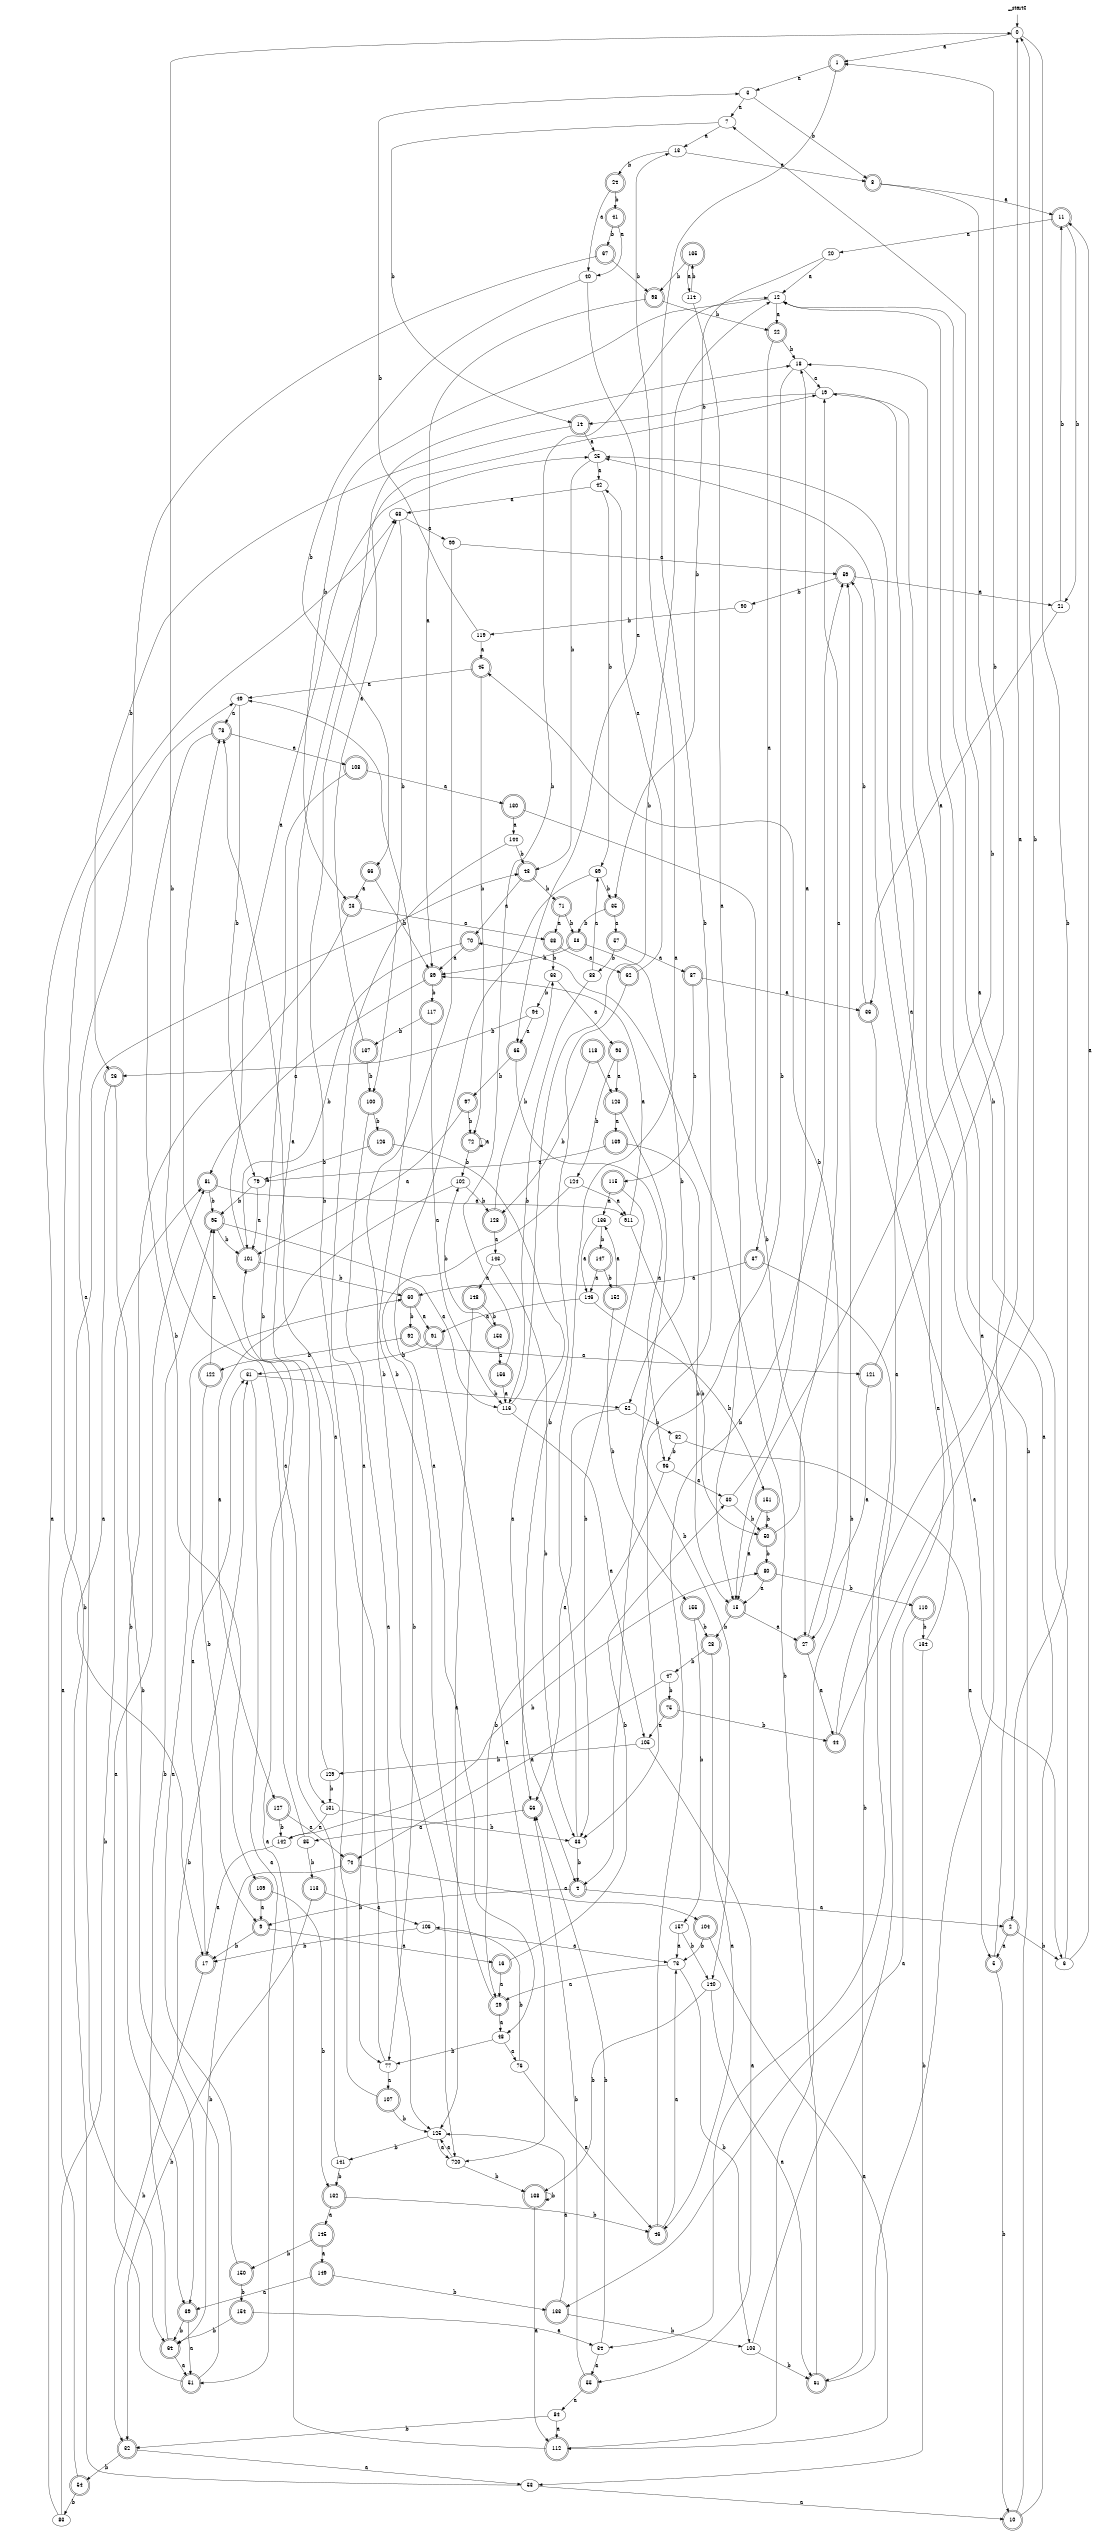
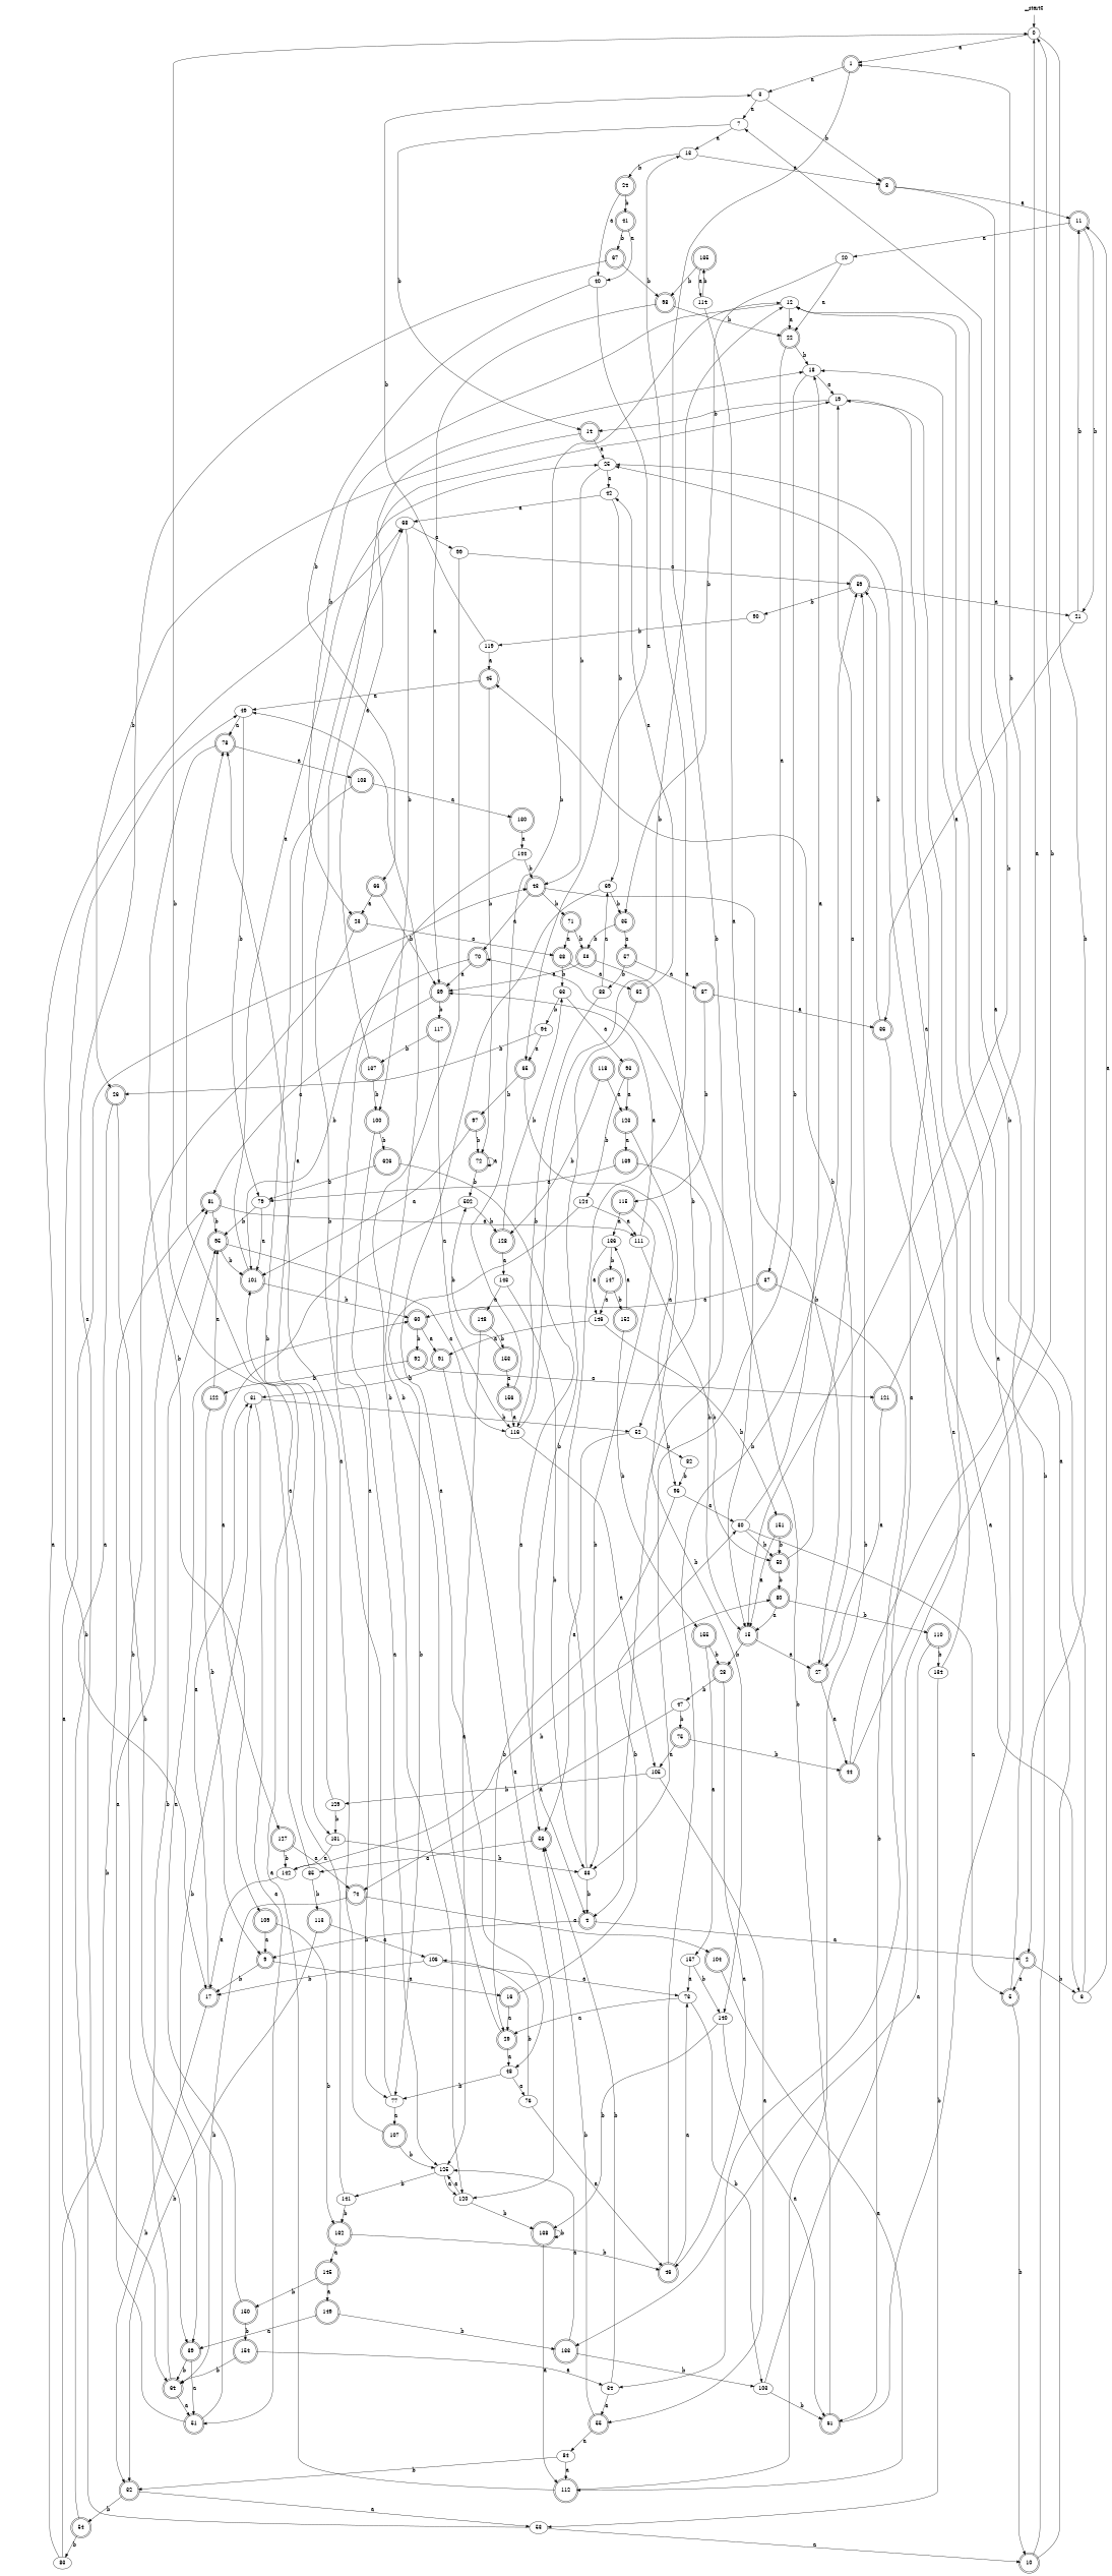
  digraph {
    node [shape=doublecircle]
    __start0 [shape=none]
    0 [shape=circle]
    1
    2
    3 [shape=""]
    4
    5
    6 [shape=""]
    7 [shape=""]
    8
    9
    10
    11
    12 [shape=""]
    13 [shape=""]
    14
    15
    16
    17
    18 [shape=""]
    19 [shape=""]
    20 [shape=""]
    21 [shape=""]
    22
    23
    24
    25 [shape=""]
    26
    27
    28
    29
    30 [shape=""]
    31 [shape=""]
    32
    33 [shape=""]
    34 [shape=""]
    35
    36
    37
    38
    39
    40 [shape=""]
    41
    42 [shape=""]
    43
    44
    45
    46
    47 [shape=""]
    48 [shape=""]
    49 [shape=""]
    50
    51
    52 [shape=""]
    53 [shape=""]
    54
    55
    56
    57
    58
    59
    60
    61
    62
    63 [shape=""]
    64
    65
    66
    67
    68 [shape=""]
    69 [shape=""]
    70
    71
    72
    73 [shape=""]
    74
    75
    76 [shape=""]
    77 [shape=""]
    78
    79 [shape=""]
    80
    81
    82 [shape=""]
    83 [shape=""]
    84 [shape=""]
    85 [shape=""]
    87
    88 [shape=""]
    89
    90 [shape=""]
    91
    92
    93
    94 [shape=""]
    95
    96 [shape=""]
    97
    98
    99 [shape=""]
    100
    101
-   102 [shape=""]
+   102 [label=502 shape=""]
    103 [shape=""]
    104
    105 [shape=""]
    106 [shape=""]
    107
    108
    109
    110
-   111 [label=911 shape=""]
+   111 [shape=""]
    112
    113
    115
    116 [shape=""]
    117
    119 [shape=""]
-   120 [label=720 shape=""]
+   120 [shape=""]
    121
    122
    123
    124 [shape=""]
    125 [shape=""]
-   126
+   126 [label=626]
    127
    128
    129 [shape=""]
    130
    131 [shape=""]
    132
    133
    134 [shape=""]
    114 [shape=""]
    135
    136 [shape=""]
    137
    118
    138
    139
    140 [shape=""]
    141 [shape=""]
    142 [shape=""]
    143 [shape=""]
    144 [shape=""]
    145
    146 [shape=""]
    147
    148
    149
    150
    151
    152
    153
    154
    155
    156
    157 [shape=""]
    __start0 -> 0
    0 -> 1 [label=a]
    0 -> 2 [label=b]
    1 -> 3 [label=a]
    1 -> 4 [label=b]
    2 -> 5 [label=a]
    2 -> 6 [label=b]
    3 -> 7 [label=a]
    3 -> 8 [label=b]
    4 -> 2 [label=a]
    4 -> 9 [label=b]
    5 -> 7 [label=a]
    5 -> 10 [label=b]
    6 -> 11 [label=a]
    6 -> 12 [label=b]
    7 -> 13 [label=a]
    7 -> 14 [label=b]
    8 -> 11 [label=a]
    8 -> 15 [label=b]
    9 -> 16 [label=a]
    9 -> 17 [label=b]
    10 -> 18 [label=a]
    10 -> 19 [label=b]
    11 -> 20 [label=a]
    11 -> 21 [label=b]
    12 -> 22 [label=a]
    12 -> 23 [label=b]
    13 -> 8 [label=a]
    13 -> 24 [label=b]
    14 -> 25 [label=a]
    14 -> 26 [label=b]
    15 -> 27 [label=a]
    15 -> 28 [label=b]
    16 -> 29 [label=a]
    16 -> 30 [label=b]
    17 -> 31 [label=a]
    17 -> 32 [label=b]
    18 -> 19 [label=a]
    18 -> 33 [label=b]
    19 -> 14 [label=b]
    19 -> 34 [label=a]
-   20 -> 12 [label=a]
+   20 -> 22 [label=a]
    20 -> 35 [label=b]
    21 -> 11 [label=b]
    21 -> 36 [label=a]
    22 -> 18 [label=b]
    22 -> 37 [label=a]
    23 -> 38 [label=a]
    23 -> 39 [label=b]
    24 -> 40 [label=a]
    24 -> 41 [label=b]
    25 -> 42 [label=a]
    25 -> 43 [label=b]
    26 -> 17 [label=a]
    26 -> 39 [label=b]
    27 -> 44 [label=a]
    27 -> 45 [label=b]
    28 -> 46 [label=a]
    28 -> 47 [label=b]
    29 -> 48 [label=a]
    29 -> 49 [label=b]
    30 -> 18 [label=a]
    30 -> 50 [label=b]
    31 -> 51 [label=a]
    31 -> 52 [label=b]
    32 -> 53 [label=a]
    32 -> 54 [label=b]
    33 -> 4 [label=b]
    33 -> 13 [label=a]
    34 -> 55 [label=a]
    34 -> 56 [label=b]
    35 -> 57 [label=a]
    35 -> 58 [label=b]
    36 -> 6 [label=a]
    36 -> 59 [label=b]
    37 -> 60 [label=a]
    37 -> 61 [label=b]
    38 -> 62 [label=a]
    38 -> 63 [label=b]
    39 -> 51 [label=a]
    39 -> 64 [label=b]
    40 -> 65 [label=a]
    40 -> 66 [label=b]
    41 -> 40 [label=a]
    41 -> 67 [label=b]
    42 -> 68 [label=a]
    42 -> 69 [label=b]
    43 -> 70 [label=a]
    43 -> 71 [label=b]
    44 -> 0 [label=a]
    44 -> 0 [label=b]
    45 -> 49 [label=a]
    45 -> 72 [label=b]
    46 -> 59 [label=b]
    46 -> 73 [label=a]
    47 -> 74 [label=a]
    47 -> 75 [label=b]
    48 -> 76 [label=a]
    48 -> 77 [label=b]
    49 -> 78 [label=a]
    49 -> 79 [label=b]
    50 -> 19 [label=a]
    50 -> 80 [label=b]
    51 -> 31 [label=b]
    51 -> 81 [label=a]
    52 -> 56 [label=a]
    52 -> 82 [label=b]
    53 -> 10 [label=a]
    53 -> 49 [label=b]
    54 -> 43 [label=a]
    54 -> 83 [label=b]
    55 -> 56 [label=b]
    55 -> 84 [label=a]
    56 -> 85 [label=a]
    57 -> 87 [label=a]
    57 -> 88 [label=b]
    58 -> 52 [label=b]
-   58 -> 89 [label=b]
+   58 -> 89 [label=a]
    59 -> 21 [label=a]
    59 -> 90 [label=b]
    60 -> 91 [label=a]
    60 -> 92 [label=b]
    61 -> 12 [label=a]
    61 -> 70 [label=b]
    62 -> 42 [label=a]
    62 -> 56 [label=b]
    63 -> 93 [label=a]
    63 -> 94 [label=b]
    64 -> 51 [label=a]
    64 -> 95 [label=b]
    65 -> 96 [label=a]
    65 -> 97 [label=b]
    66 -> 23 [label=a]
    66 -> 89 [label=b]
    67 -> 64 [label=a]
    67 -> 98 [label=b]
    68 -> 99 [label=a]
    68 -> 100 [label=b]
    69 -> 35 [label=b]
    69 -> 48 [label=a]
    70 -> 89 [label=a]
    70 -> 101 [label=b]
    71 -> 38 [label=a]
    71 -> 58 [label=b]
    72 -> 72 [label=a]
    72 -> 102 [label=b]
    73 -> 29 [label=a]
    73 -> 103 [label=b]
    74 -> 64 [label=b]
    74 -> 104 [label=a]
    75 -> 44 [label=b]
    75 -> 105 [label=a]
    76 -> 46 [label=a]
    76 -> 106 [label=b]
    77 -> 18 [label=b]
    77 -> 107 [label=a]
    78 -> 108 [label=a]
    78 -> 109 [label=b]
    79 -> 95 [label=b]
    79 -> 101 [label=a]
    80 -> 15 [label=a]
    80 -> 110 [label=b]
    81 -> 95 [label=b]
    81 -> 111 [label=a]
-   82 -> 5 [label=a]
+   30 -> 5 [label=a]
    82 -> 96 [label=b]
    83 -> 68 [label=a]
    83 -> 81 [label=b]
    84 -> 32 [label=b]
    84 -> 112 [label=a]
    85 -> 0 [label=b]
    85 -> 113 [label=b]
    87 -> 36 [label=a]
    87 -> 115 [label=b]
    88 -> 69 [label=a]
    88 -> 116 [label=b]
    89 -> 81 [label=a]
    89 -> 117 [label=b]
    90 -> 119 [label=b]
    91 -> 31 [label=b]
    91 -> 120 [label=a]
    92 -> 121 [label=a]
    92 -> 122 [label=b]
    93 -> 123 [label=a]
    93 -> 124 [label=b]
    94 -> 26 [label=b]
    94 -> 65 [label=a]
    95 -> 101 [label=b]
    95 -> 116 [label=a]
    96 -> 29 [label=b]
    96 -> 30 [label=a]
    97 -> 72 [label=b]
    97 -> 101 [label=a]
    98 -> 22 [label=b]
    98 -> 89 [label=a]
    99 -> 59 [label=a]
    99 -> 120 [label=b]
    100 -> 125 [label=a]
    100 -> 126 [label=b]
    101 -> 25 [label=a]
    101 -> 60 [label=b]
    102 -> 127 [label=a]
    102 -> 128 [label=b]
    103 -> 25 [label=a]
    103 -> 61 [label=b]
-   104 -> 73 [label=b]
    104 -> 112 [label=a]
    105 -> 55 [label=a]
    105 -> 129 [label=b]
    106 -> 17 [label=b]
    106 -> 73 [label=a]
    107 -> 78 [label=a]
    107 -> 125 [label=b]
    108 -> 130 [label=a]
    108 -> 131 [label=b]
    109 -> 9 [label=a]
    109 -> 132 [label=b]
    110 -> 133 [label=a]
    110 -> 134 [label=b]
    111 -> 50 [label=b]
    111 -> 89 [label=a]
    112 -> 59 [label=b]
    112 -> 101 [label=a]
    113 -> 32 [label=b]
    113 -> 106 [label=a]
    115 -> 33 [label=b]
    115 -> 136 [label=a]
    116 -> 12 [label=b]
    116 -> 105 [label=a]
    117 -> 116 [label=a]
    117 -> 137 [label=b]
    119 -> 3 [label=b]
    119 -> 45 [label=a]
    120 -> 125 [label=a]
    120 -> 138 [label=b]
    121 -> 1 [label=b]
    121 -> 27 [label=a]
    122 -> 9 [label=b]
    122 -> 95 [label=a]
    123 -> 139 [label=a]
    123 -> 140 [label=b]
    124 -> 77 [label=b]
    124 -> 111 [label=a]
    125 -> 120 [label=a]
    125 -> 141 [label=b]
    126 -> 4 [label=a]
    126 -> 79 [label=b]
    127 -> 74 [label=a]
    127 -> 142 [label=b]
    128 -> 63 [label=b]
    128 -> 143 [label=a]
    129 -> 68 [label=a]
    129 -> 131 [label=b]
-   130 -> 27 [label=b]
+   43 -> 27 [label=b]
    130 -> 144 [label=a]
    131 -> 33 [label=b]
    131 -> 142 [label=a]
    132 -> 46 [label=b]
    132 -> 145 [label=a]
    133 -> 103 [label=b]
    133 -> 125 [label=a]
    134 -> 25 [label=a]
    134 -> 53 [label=b]
    114 -> 15 [label=a]
    114 -> 135 [label=b]
    135 -> 98 [label=b]
    135 -> 114 [label=a]
    136 -> 146 [label=a]
    136 -> 147 [label=b]
    137 -> 19 [label=a]
    137 -> 100 [label=b]
    118 -> 123 [label=a]
    118 -> 128 [label=b]
    138 -> 112 [label=a]
    138 -> 138 [label=b]
    139 -> 15 [label=b]
    139 -> 79 [label=a]
    140 -> 61 [label=a]
    140 -> 138 [label=b]
    141 -> 78 [label=a]
    141 -> 132 [label=b]
    142 -> 17 [label=a]
    142 -> 80 [label=b]
    143 -> 33 [label=b]
    143 -> 148 [label=a]
    144 -> 43 [label=b]
    144 -> 77 [label=a]
    145 -> 149 [label=a]
    145 -> 150 [label=b]
    146 -> 91 [label=a]
    146 -> 151 [label=b]
    147 -> 146 [label=a]
    147 -> 152 [label=b]
    148 -> 125 [label=a]
    148 -> 153 [label=b]
    149 -> 39 [label=a]
    149 -> 133 [label=b]
    150 -> 60 [label=a]
    150 -> 154 [label=b]
    151 -> 15 [label=a]
    151 -> 50 [label=b]
    152 -> 136 [label=a]
    152 -> 155 [label=b]
    153 -> 102 [label=b]
    153 -> 156 [label=a]
    154 -> 34 [label=a]
    154 -> 64 [label=b]
    155 -> 28 [label=b]
-   155 -> 157 [label=b]
+   155 -> 157 [label=a]
    156 -> 12 [label=b]
    156 -> 116 [label=a]
    157 -> 73 [label=a]
    157 -> 140 [label=b]
  }
